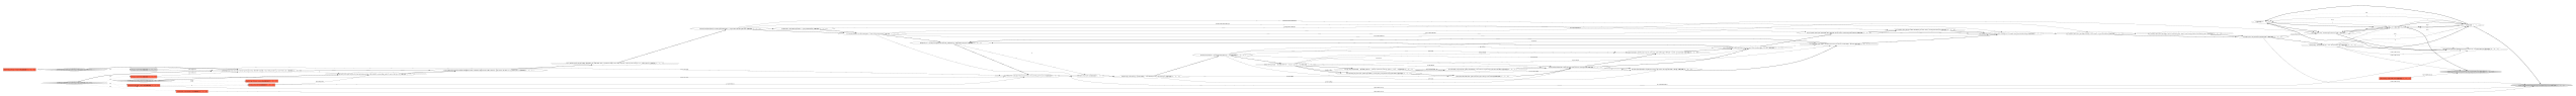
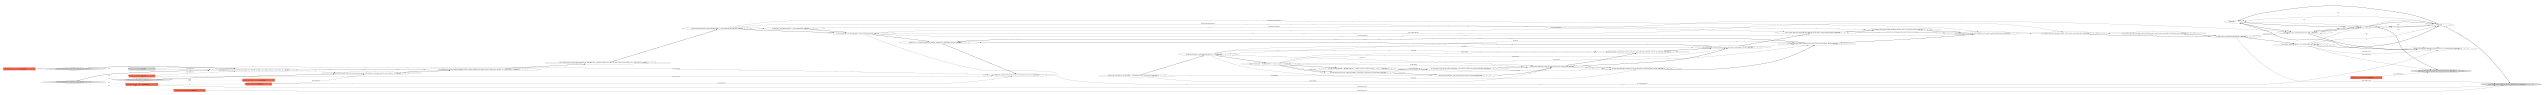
  digraph {
    fontname="JetBrains Mono"
    rankdir=LR
    node [fillcolor=white fontname="JetBrains Mono" shape=ellipse style=filled]
    edge [fontname="JetBrains Mono" style=bold]
    n1 [label="i++@@@28@@@['1', '1', '1']"]
    n2 [label="runStage(event,new IntermediateStateCalcStage())@@@29@@@['1', '1', '1']"]
    n3 [label="i < resourceMap.size()@@@27@@@['1', '1', '1']" shape=diamond]
    n4 [label="updateCurrentStatesForLoadBalance(resourcePriority,currentStateOutput)@@@30@@@['0', '0', '1']"]
    n5 [label="int i = 0@@@26@@@['1', '1', '1']"]
    n6 [fillcolor=lightgray label="Assert.assertEquals(resourcePriority,expectedPriority)@@@32@@@['0', '0', '1']"]
    n7 [fillcolor=lightgray label="Assert.assertEquals(resourcePriority,expectedPriority)@@@33@@@['1', '1', '0']"]
    n8 [label="partitionMap.put(partition.getPartitionName(),Collections.singletonList(instanceName))@@@16@@@['1', '1', '0']"]
    n9 [label="bestPossibleStateOutput.setPreferenceLists(resource,partitionMap)@@@17@@@['1', '1', '0']"]
    n10 [label="bestPossibleStateOutput.setPreferenceLists(resource,partitionMap)@@@17@@@['1', '1', '1']"]
    n11 [label="MessageOutput messageSelectOutput = new MessageOutput()@@@7@@@['0', '1', '0']"]
    n12 [label="CurrentStateOutput currentStateOutput = new CurrentStateOutput()@@@7@@@['1', '1', '1']"]
    n13 [label="event.addAttribute(AttributeName.MESSAGES_SELECTED.name(),messageSelectOutput)@@@23@@@['0', '1', '0']"]
    n14 [label="IdealState is = accessor.getProperty(accessor.keyBuilder().idealStates(resource))@@@9@@@['1', '1', '1']"]
    n15 [label="event.addAttribute(AttributeName.BEST_POSSIBLE_STATE.name(),bestPossibleStateOutput)@@@21@@@['1', '1', '1']"]
    n16 [label="event.addAttribute(AttributeName.CURRENT_STATE.name(),currentStateOutput)@@@22@@@['1', '1', '1']"]
    n17 [label="List<String> resourcePriority = new ArrayList<String>()@@@25@@@['1', '1', '1']"]
    n18 [fillcolor=lightgray label="testResourceLevelPriorityForRecoveryBalance['0', '1', '0']" shape=diamond]
    n19 [fillcolor=tomato label="Map<String,String> resourceMap@@@2@@@['1', '1', '0']" shape=box]
    n20 [fillcolor=tomato label="String priorityField@@@2@@@['0', '1', '0']" shape=box]
    n21 [label="preSetup(StateTransitionThrottleConfig.RebalanceType.RECOVERY_BALANCE,resourceMap.keySet(),priorityField,10,1)@@@3@@@['1', '1', '0']"]
    n22 [fillcolor=tomato label="List<String> expectedPriority@@@2@@@['0', '1', '0']" shape=box]
    n23 [fillcolor=tomato label="String priorityField@@@2@@@['0', '0', '1']" shape=box]
    n24 [label="is.getRecord().setSimpleField(priorityField,resourceMap.get(resource))@@@10@@@['1', '1', '1']"]
    n25 [label="preSetup(StateTransitionThrottleConfig.RebalanceType.LOAD_BALANCE,resourceMap.keySet(),priorityField,10,1)@@@3@@@['0', '0', '1']"]
    n26 [label="event.addAttribute(AttributeName.RESOURCES.name(),getResourceMap(resourceMap.keySet().toArray(new String((((),1,\"MasterSlave\"))@@@4@@@['1', '1', '1']"]
    n27 [fillcolor=tomato label="List<String> expectedPriority@@@2@@@['0', '0', '1']" shape=box]
    n28 [label="currentStateOutput.setCurrentState(resource,partition,instanceName,\"OFFLINE\")@@@20@@@['1', '1', '0']"]
    n29 [label="bestPossibleStateOutput.setState(resource,partition,nextInstanceName,\"MASTER\")@@@18@@@['0', '0', '1']"]
    n30 [label="messageSelectOutput.addMessage(resource,partition,generateMessage(\"OFFLINE\",\"SLAVE\",instanceName))@@@19@@@['0', '1', '0']"]
-   n31 [label="setSingleIdealState(is)@@@11@@@['1', '1', '1']"]
    n32 [fillcolor=lightgray label="testResourceLevelPriorityForLoadBalance['0', '0', '1']" shape=diamond]
    n33 [fillcolor=tomato label="Map<String,String> resourceMap@@@2@@@['0', '0', '1']" shape=box]
    n34 [label="event.addAttribute(AttributeName.RESOURCES_TO_REBALANCE.name(),getResourceMap(resourceMap.keySet().toArray(new String((((),1,\"MasterSlave\"))@@@5@@@['1', '1', '1']"]
    n35 [label="event.addAttribute(AttributeName.BEST_POSSIBLE_STATE.name(),bestPossibleStateOutput)@@@22@@@['1', '1', '0']"]
    n36 [label="currentStateOutput.setCurrentState(resource,partition,instanceName,\"MASTER\")@@@19@@@['0', '0', '1']"]
    n37 [label="runStage(event,new ReadClusterDataStage())@@@24@@@['1', '1', '1']"]
    n38 [label="event.addAttribute(AttributeName.ControllerDataProvider.name(),new ResourceControllerDataProvider())@@@23@@@['0', '0', '1']"]
    n39 [label="Map<String,List<String>> partitionMap = new HashMap<String,List<String>>()@@@12@@@['1', '1', '1']"]
    n40 [label="Partition partition = new Partition(resource + \"_0\")@@@13@@@['1', '1', '1']"]
    n41 [label="String instanceName = HOSTNAME_PREFIX + resource.split(\"_\")(1(@@@14@@@['1', '1', '1']"]
    n42 [fillcolor=lightgray label="String priorityField@@@2@@@['1', '0', '0']" shape=box]
    n43 [label="String nextInstanceName = HOSTNAME_PREFIX + (Integer.parseInt(resource.split(\"_\")(1() + 1)@@@15@@@['0', '0', '1']"]
    n44 [label="partitionMap.put(partition.getPartitionName(),Collections.singletonList(nextInstanceName))@@@16@@@['0', '0', '1']"]
    n45 [label="BestPossibleStateOutput bestPossibleStateOutput = new BestPossibleStateOutput()@@@6@@@['1', '1', '1']"]
    n46 [fillcolor=tomato label="Map<String,String> resourceMap@@@2@@@['1', '0', '0']" shape=box]
    n47 [fillcolor=lightgray label="testResourceLevelPriorityForRecoveryBalance['1', '0', '0']" shape=diamond]
    n1 -> n2
    n1 -> n3 [label=i style=solid]
    n1 -> n3
    n2 -> n3
    n2 -> n4
    n2 -> n4 [label=0 style=dashed]
    n3 -> n1 [label=true style=dotted]
    n3 -> n2 [label=true style=dotted]
    n3 -> n2
    n3 -> n4 [label=true style=dotted]
    n3 -> n5 [label=i style=solid]
    n3 -> n5
    n3 -> n6
    n4 -> n1
    n5 -> n1
    n5 -> n1 [label=true style=dotted]
    n5 -> n1 [label=i style=solid]
    n5 -> n2 [label=true style=dotted]
    n5 -> n3 [label=true style=dotted]
    n5 -> n3 [label=i style=solid]
    n5 -> n3
    n5 -> n7
    n8 -> n9
    n9 -> n10
    n10 -> n28
    n10 -> n29
    n10 -> n29 [label=0 style=dashed]
    n10 -> n30
    n11 -> n12
    n11 -> n13 [label=messageSelectOutput style=solid]
    n12 -> n2 [label=currentStateOutput style=solid]
    n12 -> n4 [label=currentStateOutput style=solid]
    n12 -> n14
    n12 -> n15 [label=currentStateOutput style=solid]
    n12 -> n16 [label=currentStateOutput style=solid]
    n13 -> n15
    n14 -> n24
-   n14 -> n31 [label=is style=solid]
    n15 -> n16
    n16 -> n37
    n16 -> n38
    n17 -> n3 [label=i style=solid]
    n17 -> n4 [label=resourcePriority style=solid]
    n17 -> n5 [label=i style=solid]
    n17 -> n5
    n17 -> n6 [label=resourcePriority style=solid]
    n18 -> n19 [label=true style=dotted]
    n18 -> n20 [label=true style=dotted]
    n18 -> n21
    n18 -> n22 [label=true style=dotted]
    n19 -> n7 [label=expectedPriority style=solid]
    n19 -> n23 [label=0 style=dashed]
    n20 -> n21 [label=priorityField style=solid]
    n20 -> n24 [label=priorityField style=solid]
    n21 -> n25 [label=0 style=dashed]
    n21 -> n26
    n22 -> n7 [label=expectedPriority style=solid]
    n23 -> n24 [label=priorityField style=solid]
    n23 -> n25 [label=priorityField style=solid]
-   n24 -> n31
    n25 -> n26
    n26 -> n34
    n27 -> n6 [label=expectedPriority style=solid]
    n28 -> n14
    n28 -> n35
    n28 -> n36 [label=0 style=dashed]
    n29 -> n36
    n30 -> n28
-   n31 -> n39
    n32 -> n23 [label=true style=dotted]
    n32 -> n25
    n32 -> n33 [label=true style=dotted]
    n34 -> n45
    n35 -> n13
    n35 -> n15
    n36 -> n14
    n36 -> n15
    n37 -> n2 [label=resourcePriority style=solid]
    n37 -> n7 [label=resourcePriority style=solid]
    n37 -> n17
    n38 -> n37
    n39 -> n9 [label=partitionMap style=solid]
    n39 -> n10 [label=partitionMap style=solid]
    n39 -> n40
    n40 -> n10 [label=partition style=solid]
    n40 -> n28 [label=partition style=solid]
    n40 -> n29 [label=partition style=solid]
    n40 -> n30 [label=partition style=solid]
    n40 -> n36 [label=partition style=solid]
    n40 -> n41
    n41 -> n8 [label=instanceName style=solid]
    n41 -> n8
    n41 -> n10 [label=instanceName style=solid]
    n41 -> n28 [label=instanceName style=solid]
    n41 -> n30 [label=instanceName style=solid]
    n41 -> n36 [label=instanceName style=solid]
    n41 -> n43
    n42 -> n21 [label=priorityField style=solid]
    n42 -> n24 [label=priorityField style=solid]
    n43 -> n29 [label=nextInstanceName style=solid]
    n43 -> n44
    n43 -> n44 [label=nextInstanceName style=solid]
    n44 -> n10
    n45 -> n11
    n45 -> n12
    n45 -> n15 [label=bestPossibleStateOutput style=solid]
    n45 -> n35 [label=bestPossibleStateOutput style=solid]
    n46 -> n47 [label=true style=dotted]
    n47 -> n19 [label=true style=dotted]
    n47 -> n21
    n47 -> n42 [label=true style=dotted]
  }
